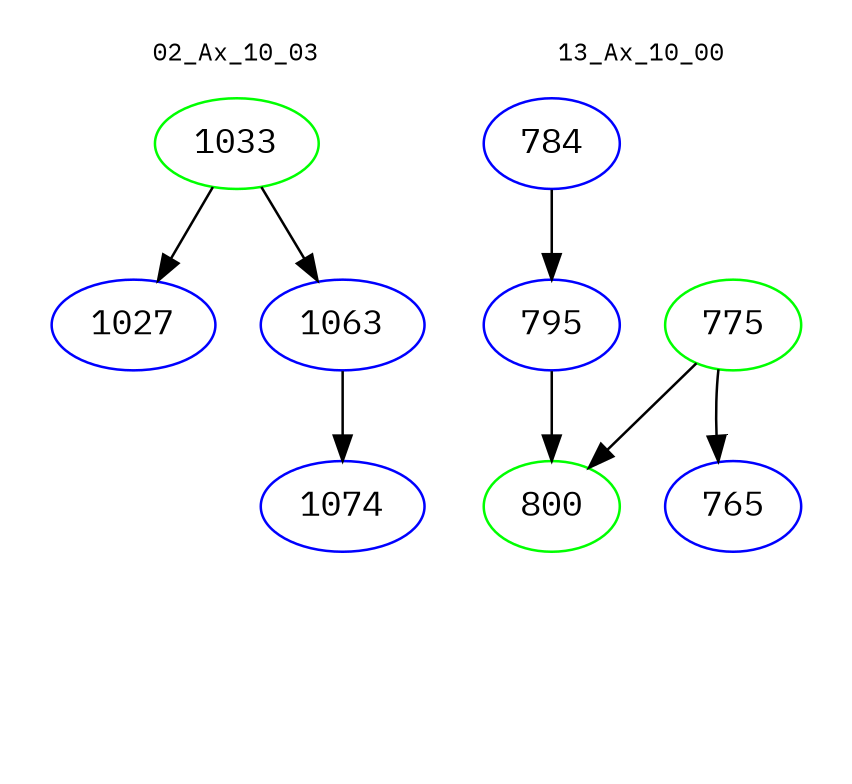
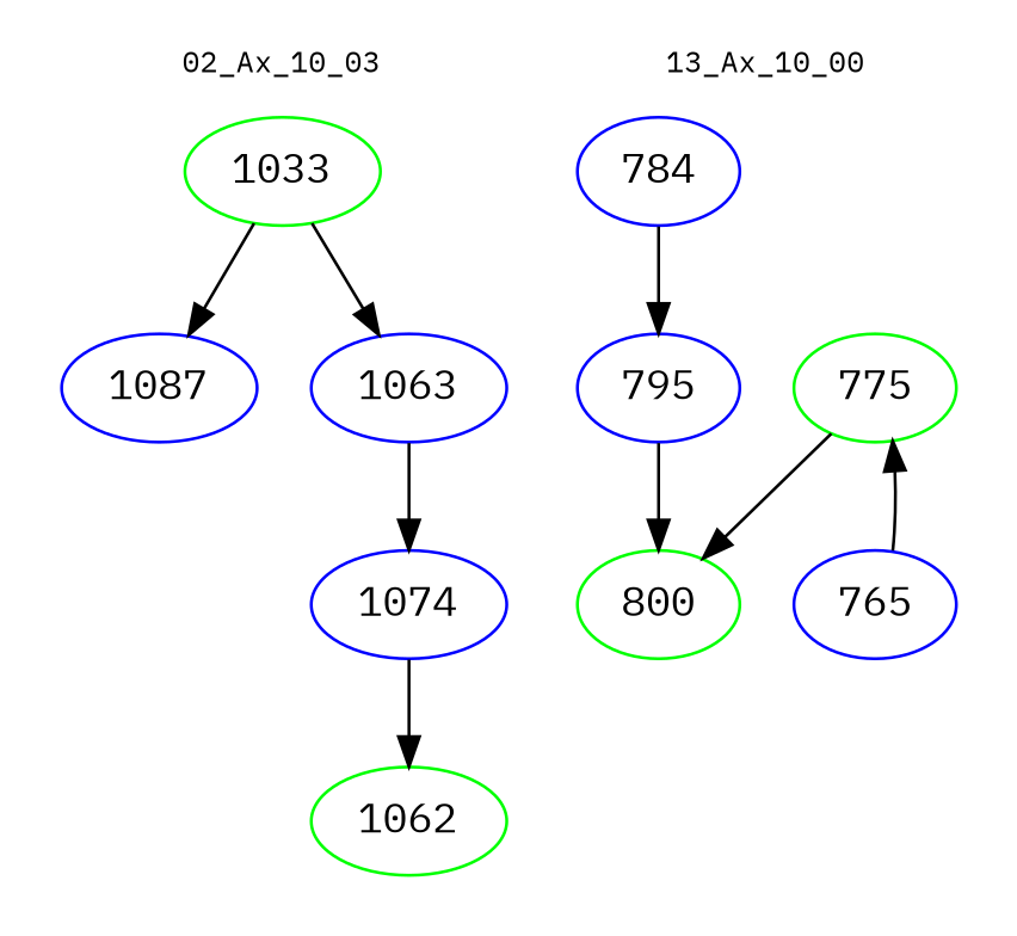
  digraph {
    fontname="IBM Plex Mono"
    node [color=blue fontname="IBM Plex Mono"]
    edge [color=black fontname="IBM Plex Mono"]
    n1 [color=green label=1033]
-   n2 [label=1027]
+   n2 [label=1087]
    n3 [label=1063]
    n4 [label=1074]
+   n5 [color=green label=1062]
    n6 [color=green label=775]
    n7 [label=765]
    n8 [label=784]
    n9 [label=795]
    n10 [color=green label=800]
    subgraph cluster_1 {
      color=white
      fontsize=10
      label="02_Ax_10_03"
      n1
      n2
      n3
      n4
+     n5
    }
    subgraph cluster_2 {
      color=white
      fontsize=10
      label="13_Ax_10_00"
      n6
      n7
      n8
      n9
      n10
    }
    n1 -> n2
    n1 -> n3
    n3 -> n4
-   n6 -> n7
+   n4 -> n5
+   n7 -> n6
    n6 -> n10
    n8 -> n9
    n9 -> n10
  }
